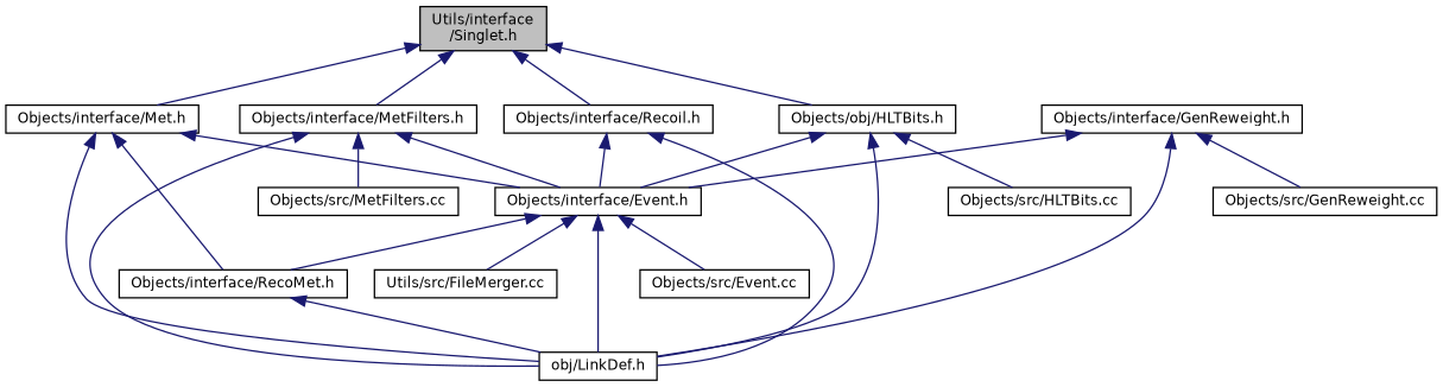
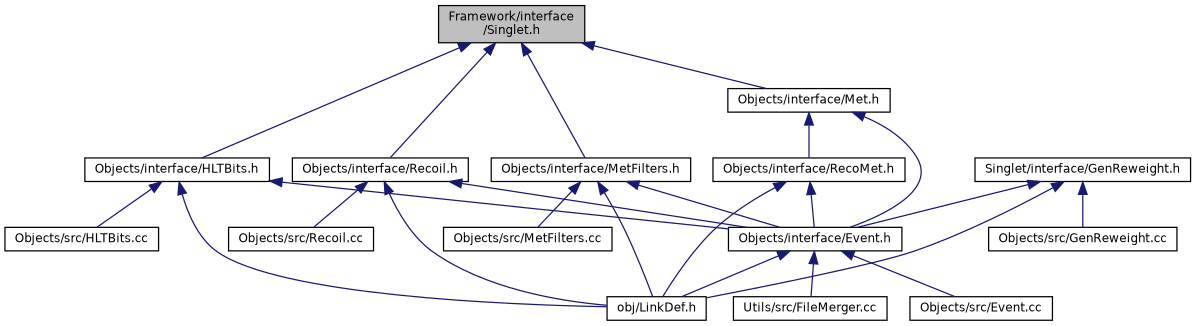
  digraph {
    node [color=black fillcolor=white fontname=Helvetica fontsize=10 shape=record style=filled]
    edge [color=midnightblue dir=back fontname=Helvetica fontsize=10 labelfontname=Helvetica labelfontsize=10 style=solid]
-   n1 [fillcolor=grey75 fontcolor=black height=0.2 label="Utils/interface\l/Singlet.h" width=0.4]
+   n1 [fillcolor=grey75 fontcolor=black height=0.2 label="Framework/interface\l/Singlet.h" width=0.4]
    n2 [height=0.2 label="Objects/interface/Met.h" width=0.4]
    n3 [height=0.2 label="Objects/interface/MetFilters.h" width=0.4]
-   n4 [height=0.2 label="Objects/obj/HLTBits.h" width=0.4]
+   n4 [height=0.2 label="Objects/interface/HLTBits.h" width=0.4]
    n5 [height=0.2 label="Objects/interface/Recoil.h" width=0.4]
    n6 [height=0.2 label="obj/LinkDef.h" width=0.4]
    n7 [height=0.2 label="Objects/interface/RecoMet.h" width=0.4]
    n8 [height=0.2 label="Objects/interface/Event.h" width=0.4]
    n9 [height=0.2 label="Objects/src/MetFilters.cc" width=0.4]
    n10 [height=0.2 label="Objects/src/HLTBits.cc" width=0.4]
-   n11 [height=0.2 label="Objects/interface/GenReweight.h" width=0.4]
+   n11 [height=0.2 label="Singlet/interface/GenReweight.h" width=0.4]
    n12 [height=0.2 label="Objects/src/GenReweight.cc" width=0.4]
+   n13 [height=0.2 label="Objects/src/Recoil.cc" width=0.4]
    n14 [height=0.2 label="Objects/src/Event.cc" width=0.4]
    n15 [height=0.2 label="Utils/src/FileMerger.cc" width=0.4]
    n1 -> n2
    n1 -> n3
    n1 -> n4
    n1 -> n5
-   n2 -> n6
    n2 -> n7
    n2 -> n8
    n3 -> n6
    n3 -> n8
    n3 -> n9
    n4 -> n6
    n4 -> n8
    n4 -> n10
    n5 -> n6
    n5 -> n8
+   n5 -> n13
    n7 -> n6
-   n8 -> n7
+   n7 -> n8
    n8 -> n6
    n8 -> n14
    n8 -> n15
    n11 -> n6
    n11 -> n8
    n11 -> n12
  }
